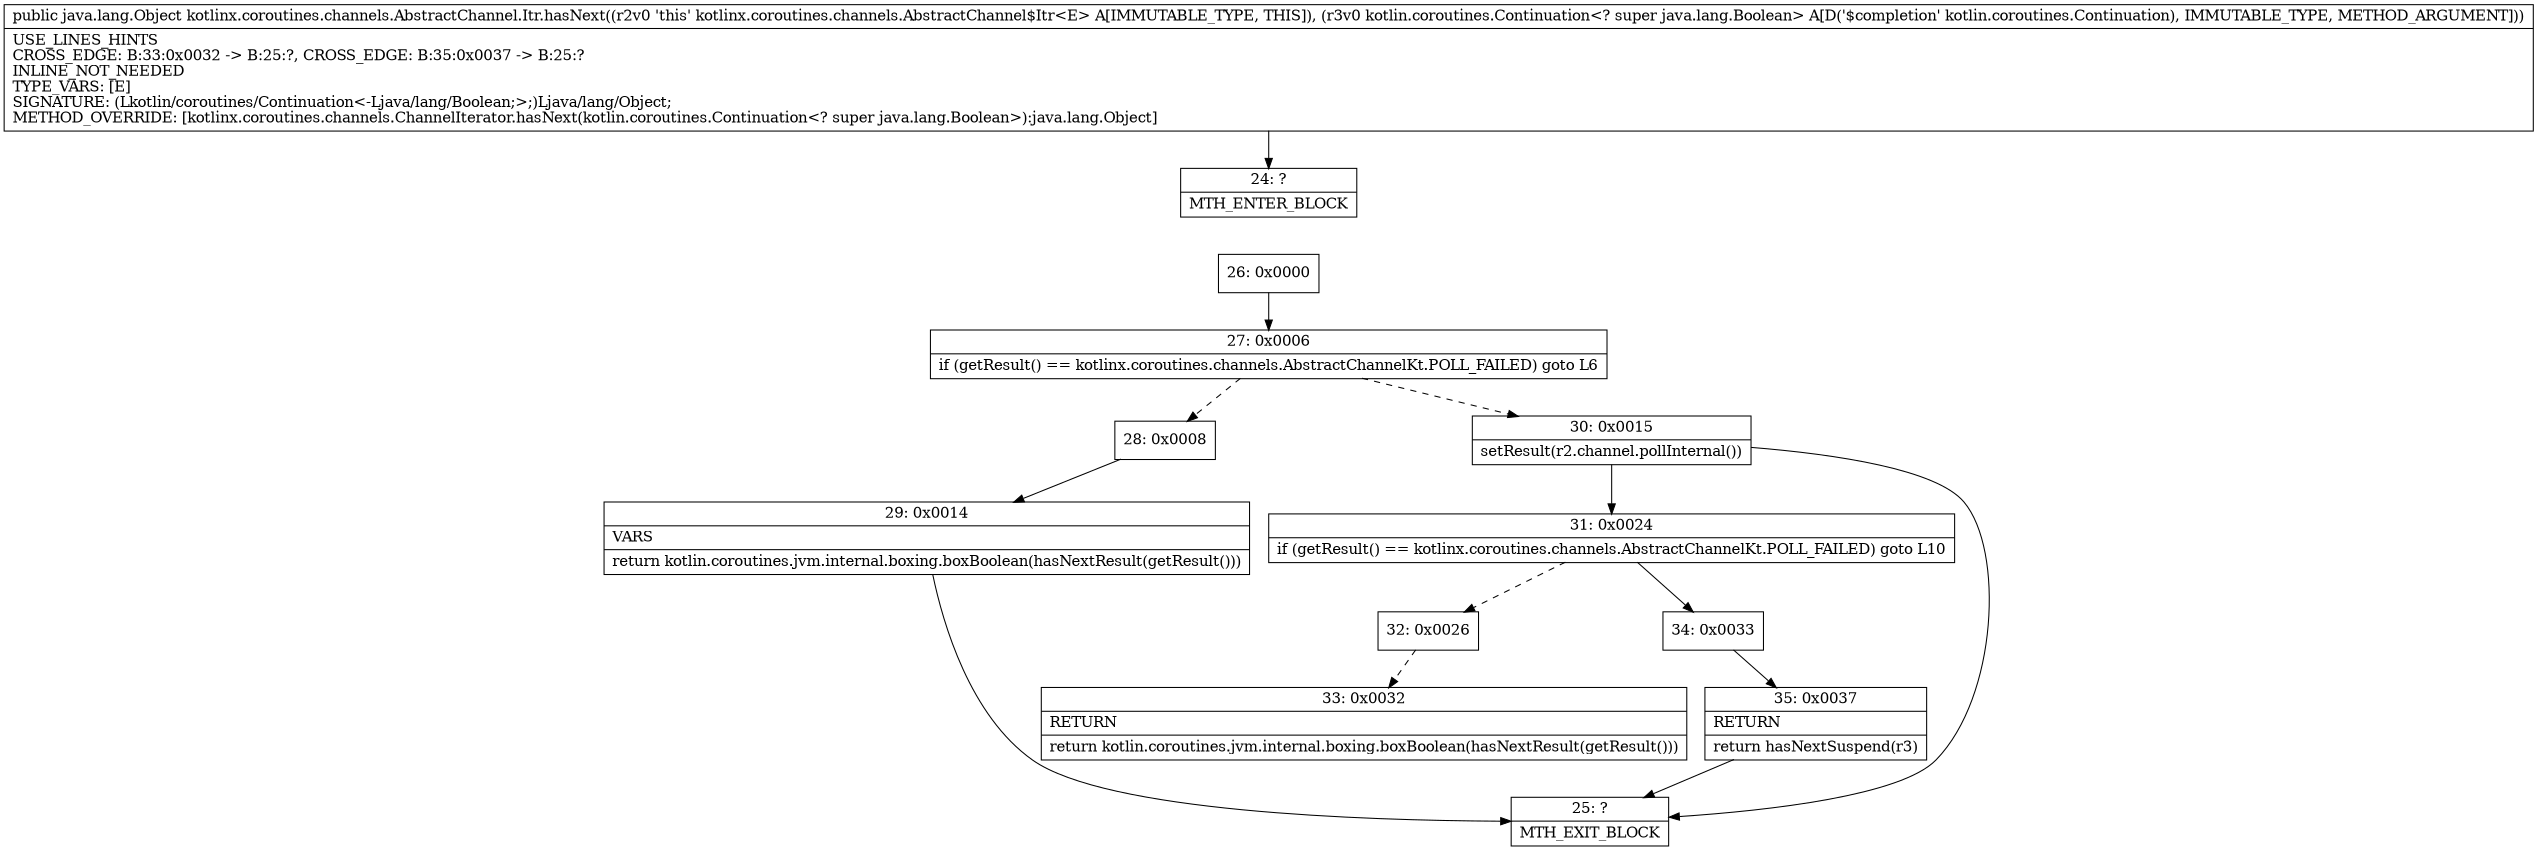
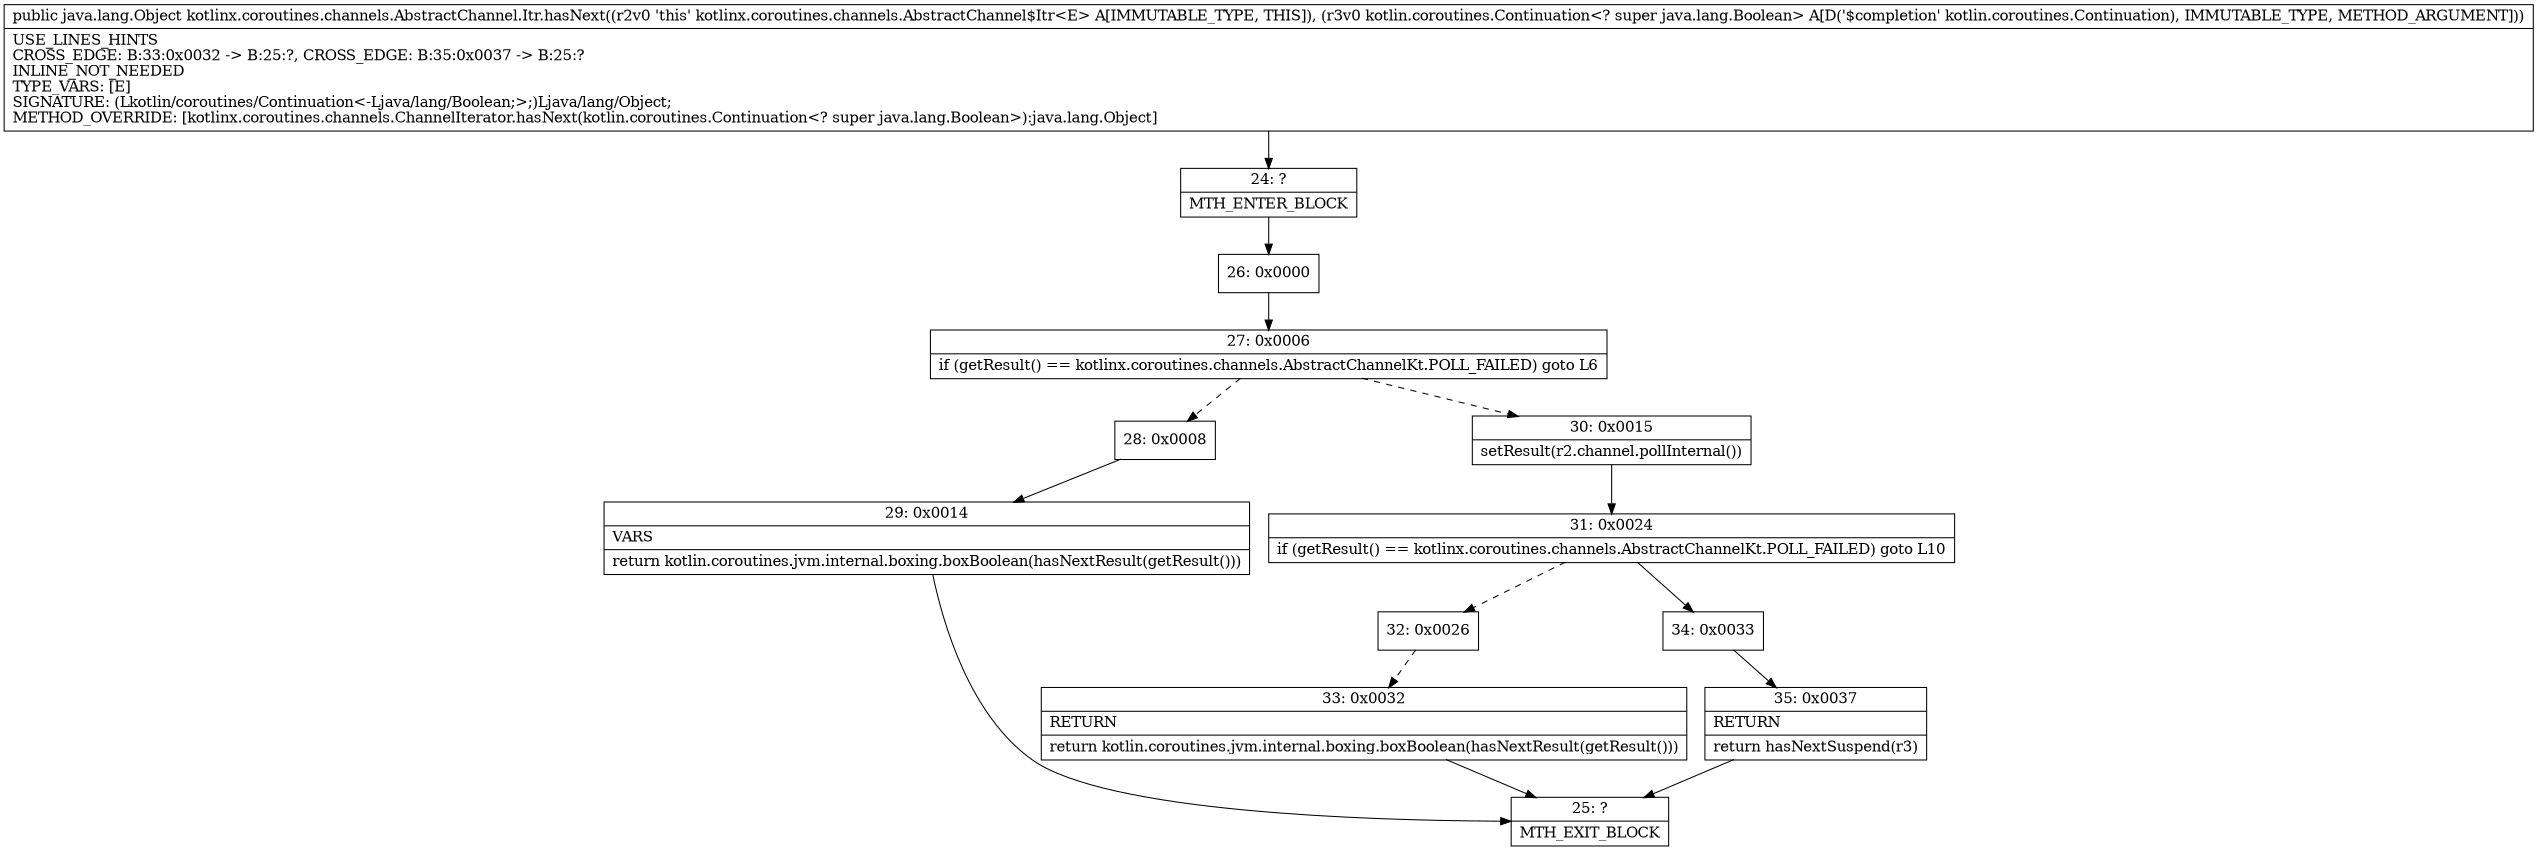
  digraph {
    node [shape=record]
    n1 [label="{24\:\ ?|MTH_ENTER_BLOCK\l}"]
    n2 [label="{26\:\ 0x0000}"]
    n3 [label="{27\:\ 0x0006|if (getResult() == kotlinx.coroutines.channels.AbstractChannelKt.POLL_FAILED) goto L6\l}"]
    n4 [label="{28\:\ 0x0008}"]
    n5 [label="{30\:\ 0x0015|setResult(r2.channel.pollInternal())\l}"]
    n6 [label="{29\:\ 0x0014|VARS\l|return kotlin.coroutines.jvm.internal.boxing.boxBoolean(hasNextResult(getResult()))\l}"]
    n7 [label="{31\:\ 0x0024|if (getResult() == kotlinx.coroutines.channels.AbstractChannelKt.POLL_FAILED) goto L10\l}"]
    n8 [label="{25\:\ ?|MTH_EXIT_BLOCK\l}"]
    n9 [label="{32\:\ 0x0026}"]
    n10 [label="{34\:\ 0x0033}"]
    n11 [label="{33\:\ 0x0032|RETURN\l|return kotlin.coroutines.jvm.internal.boxing.boxBoolean(hasNextResult(getResult()))\l}"]
    n12 [label="{35\:\ 0x0037|RETURN\l|return hasNextSuspend(r3)\l}"]
    n13 [label="{public java.lang.Object kotlinx.coroutines.channels.AbstractChannel.Itr.hasNext((r2v0 'this' kotlinx.coroutines.channels.AbstractChannel$Itr\<E\> A[IMMUTABLE_TYPE, THIS]), (r3v0 kotlin.coroutines.Continuation\<? super java.lang.Boolean\> A[D('$completion' kotlin.coroutines.Continuation), IMMUTABLE_TYPE, METHOD_ARGUMENT]))  | USE_LINES_HINTS\lCROSS_EDGE: B:33:0x0032 \-\> B:25:?, CROSS_EDGE: B:35:0x0037 \-\> B:25:?\lINLINE_NOT_NEEDED\lTYPE_VARS: [E]\lSIGNATURE: (Lkotlin\/coroutines\/Continuation\<\-Ljava\/lang\/Boolean;\>;)Ljava\/lang\/Object;\lMETHOD_OVERRIDE: [kotlinx.coroutines.channels.ChannelIterator.hasNext(kotlin.coroutines.Continuation\<? super java.lang.Boolean\>):java.lang.Object]\l}"]
+   n1 -> n2
    n2 -> n3
    n3 -> n4 [style=dashed]
    n3 -> n5 [style=dashed]
    n4 -> n6
    n5 -> n7
    n6 -> n8
    n7 -> n9 [style=dashed]
    n7 -> n10
    n9 -> n11 [style=dashed]
    n10 -> n12
-   n5 -> n8
+   n11 -> n8
    n12 -> n8
    n13 -> n1
  }
